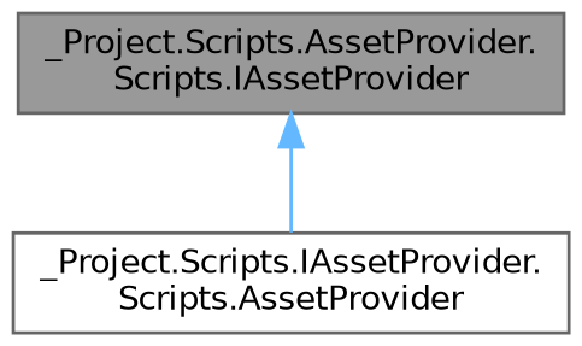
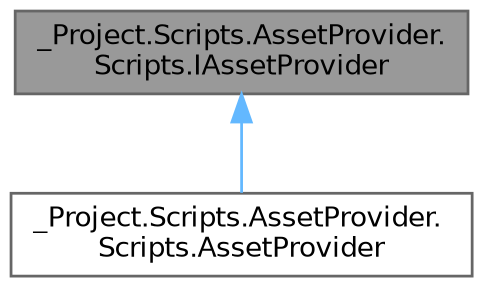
  digraph {
    node [color=gray40 fontname=Helvetica fontsize=10 shape=box style=filled]
    n1 [fillcolor=grey60 fontcolor=black height=0.2 label="_Project.Scripts.AssetProvider.\lScripts.IAssetProvider" width=0.4]
-   n2 [fillcolor=white height=0.2 label="_Project.Scripts.IAssetProvider.\lScripts.AssetProvider" width=0.4]
+   n2 [fillcolor=white height=0.2 label="_Project.Scripts.AssetProvider.\lScripts.AssetProvider" width=0.4]
    n1 -> n2 [color=steelblue1 dir=back fontname=Helvetica fontsize=10 labelfontname=Helvetica labelfontsize=10 style=solid]
  }
